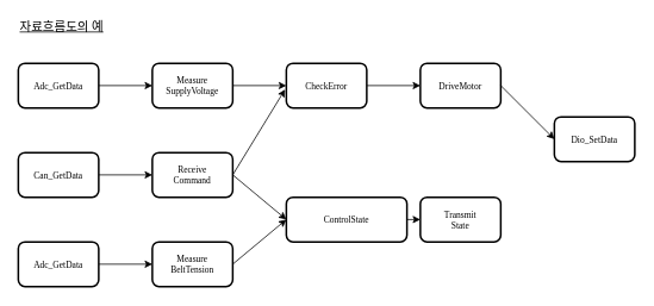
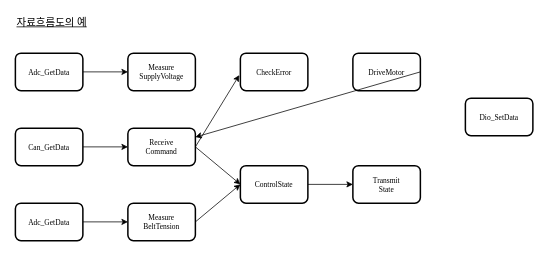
  <mxCell id="0" />
  <mxCell id="1" parent="0" />
  <mxCell id="2" value="" style="edgeStyle=orthogonalEdgeStyle;rounded=0;orthogonalLoop=1;jettySize=auto;html=1;fontFamily=Arial Unicode MS;fontSize=10;" parent="1" source="3" target="5" edge="1"><mxGeometry relative="1" as="geometry" /></mxCell>
  <mxCell id="3" value="Adc_GetData" style="rounded=1;whiteSpace=wrap;html=1;fontFamily=Arial Unicode MS;fontSize=10;strokeWidth=2;" parent="1" vertex="1"><mxGeometry x="20" y="70" width="90" height="50" as="geometry" /></mxCell>
- <mxCell id="4" value="" style="edgeStyle=orthogonalEdgeStyle;rounded=0;orthogonalLoop=1;jettySize=auto;html=1;fontFamily=Arial Unicode MS;fontSize=10;" parent="1" source="5" target="7" edge="1"><mxGeometry relative="1" as="geometry" /></mxCell>
  <mxCell id="5" value="Measure&lt;br&gt;SupplyVoltage" style="rounded=1;whiteSpace=wrap;html=1;fontFamily=Arial Unicode MS;fontSize=10;strokeWidth=2;" parent="1" vertex="1"><mxGeometry x="170" y="70" width="90" height="50" as="geometry" /></mxCell>
- <mxCell id="6" value="" style="edgeStyle=orthogonalEdgeStyle;rounded=0;orthogonalLoop=1;jettySize=auto;html=1;fontFamily=Arial Unicode MS;fontSize=10;" parent="1" source="7" target="8" edge="1"><mxGeometry relative="1" as="geometry" /></mxCell>
  <mxCell id="7" value="CheckError" style="rounded=1;whiteSpace=wrap;html=1;fontFamily=Arial Unicode MS;fontSize=10;strokeWidth=2;" parent="1" vertex="1"><mxGeometry x="320" y="70" width="90" height="50" as="geometry" /></mxCell>
  <mxCell id="8" value="DriveMotor" style="rounded=1;whiteSpace=wrap;html=1;fontFamily=Arial Unicode MS;fontSize=10;strokeWidth=2;" parent="1" vertex="1"><mxGeometry x="470" y="70" width="90" height="50" as="geometry" /></mxCell>
  <mxCell id="9" value="" style="edgeStyle=orthogonalEdgeStyle;rounded=0;orthogonalLoop=1;jettySize=auto;html=1;fontFamily=Arial Unicode MS;fontSize=10;" parent="1" source="10" target="12" edge="1"><mxGeometry relative="1" as="geometry" /></mxCell>
  <mxCell id="10" value="Can_GetData" style="rounded=1;whiteSpace=wrap;html=1;fontFamily=Arial Unicode MS;fontSize=10;strokeWidth=2;" parent="1" vertex="1"><mxGeometry x="20" y="170" width="90" height="50" as="geometry" /></mxCell>
  <mxCell id="11" value="" style="rounded=0;orthogonalLoop=1;jettySize=auto;html=1;fontFamily=Arial Unicode MS;fontSize=10;exitX=1;exitY=0.5;exitDx=0;exitDy=0;entryX=0;entryY=0.5;entryDx=0;entryDy=0;" parent="1" source="12" target="14" edge="1"><mxGeometry relative="1" as="geometry" /></mxCell>
  <mxCell id="12" value="Receive&lt;br&gt;Command" style="rounded=1;whiteSpace=wrap;html=1;fontFamily=Arial Unicode MS;fontSize=10;strokeWidth=2;" parent="1" vertex="1"><mxGeometry x="170" y="170" width="90" height="50" as="geometry" /></mxCell>
  <mxCell id="13" value="" style="edgeStyle=none;rounded=0;orthogonalLoop=1;jettySize=auto;html=1;fontFamily=Arial Unicode MS;fontSize=10;" parent="1" source="14" target="15" edge="1"><mxGeometry relative="1" as="geometry" /></mxCell>
- <mxCell id="14" value="ControlState" style="rounded=1;whiteSpace=wrap;html=1;fontFamily=Arial Unicode MS;fontSize=10;strokeWidth=2;" parent="1" vertex="1"><mxGeometry x="320" y="220" width="135" height="50" as="geometry" /></mxCell>
+ <mxCell id="14" value="ControlState" style="rounded=1;whiteSpace=wrap;html=1;fontFamily=Arial Unicode MS;fontSize=10;strokeWidth=2;" parent="1" vertex="1"><mxGeometry x="320" y="220" width="90" height="50" as="geometry" /></mxCell>
  <mxCell id="15" value="Transmit&lt;br&gt;State" style="rounded=1;whiteSpace=wrap;html=1;fontFamily=Arial Unicode MS;fontSize=10;strokeWidth=2;" parent="1" vertex="1"><mxGeometry x="470" y="220" width="90" height="50" as="geometry" /></mxCell>
  <mxCell id="16" value="Dio_SetData" style="rounded=1;whiteSpace=wrap;html=1;fontFamily=Arial Unicode MS;fontSize=10;strokeWidth=2;" parent="1" vertex="1"><mxGeometry x="620" y="130" width="90" height="50" as="geometry" /></mxCell>
- <mxCell id="17" value="" style="rounded=0;orthogonalLoop=1;jettySize=auto;html=1;fontFamily=Arial Unicode MS;fontSize=10;exitX=1;exitY=0.5;exitDx=0;exitDy=0;entryX=0;entryY=0.5;entryDx=0;entryDy=0;" parent="1" source="8" target="16" edge="1"><mxGeometry relative="1" as="geometry"><mxPoint x="570" y="105" as="sourcePoint" /><mxPoint x="630" y="105" as="targetPoint" /></mxGeometry></mxCell>
+ <mxCell id="17" value="" style="rounded=0;orthogonalLoop=1;jettySize=auto;html=1;fontFamily=Arial Unicode MS;fontSize=10;exitX=1;exitY=0.5;exitDx=0;exitDy=0;" parent="1" source="8" target="12" edge="1"><mxGeometry relative="1" as="geometry"><mxPoint x="570" y="105" as="sourcePoint" /><mxPoint x="630" y="105" as="targetPoint" /></mxGeometry></mxCell>
  <mxCell id="18" value="" style="rounded=0;orthogonalLoop=1;jettySize=auto;html=1;fontFamily=Arial Unicode MS;fontSize=10;exitX=1;exitY=0.5;exitDx=0;exitDy=0;entryX=-0.016;entryY=0.587;entryDx=0;entryDy=0;entryPerimeter=0;" parent="1" source="12" target="7" edge="1"><mxGeometry relative="1" as="geometry"><mxPoint x="570" y="105" as="sourcePoint" /><mxPoint x="360" y="180" as="targetPoint" /></mxGeometry></mxCell>
  <mxCell id="19" value="" style="edgeStyle=none;rounded=0;orthogonalLoop=1;jettySize=auto;html=1;fontFamily=Arial Unicode MS;fontSize=10;" parent="1" source="20" target="21" edge="1"><mxGeometry relative="1" as="geometry" /></mxCell>
  <mxCell id="20" value="Adc_GetData" style="rounded=1;whiteSpace=wrap;html=1;fontFamily=Arial Unicode MS;fontSize=10;strokeWidth=2;" parent="1" vertex="1"><mxGeometry x="20" y="270" width="90" height="50" as="geometry" /></mxCell>
  <mxCell id="21" value="Measure&lt;br&gt;BeltTension" style="rounded=1;whiteSpace=wrap;html=1;fontFamily=Arial Unicode MS;fontSize=10;strokeWidth=2;" parent="1" vertex="1"><mxGeometry x="170" y="270" width="90" height="50" as="geometry" /></mxCell>
  <mxCell id="22" value="" style="rounded=0;orthogonalLoop=1;jettySize=auto;html=1;fontFamily=Arial Unicode MS;fontSize=10;exitX=1;exitY=0.5;exitDx=0;exitDy=0;entryX=0;entryY=0.5;entryDx=0;entryDy=0;" parent="1" source="21" target="14" edge="1"><mxGeometry relative="1" as="geometry"><mxPoint x="270" y="205" as="sourcePoint" /><mxPoint x="330" y="255" as="targetPoint" /></mxGeometry></mxCell>
  <mxCell id="23" value="자료흐름도의 예" style="text;html=1;strokeColor=none;fillColor=none;align=left;verticalAlign=middle;whiteSpace=wrap;rounded=0;fontFamily=Arial Unicode MS;fontSize=14;fontStyle=4" parent="1" vertex="1"><mxGeometry x="20" y="20" width="110" height="20" as="geometry" /></mxCell>
